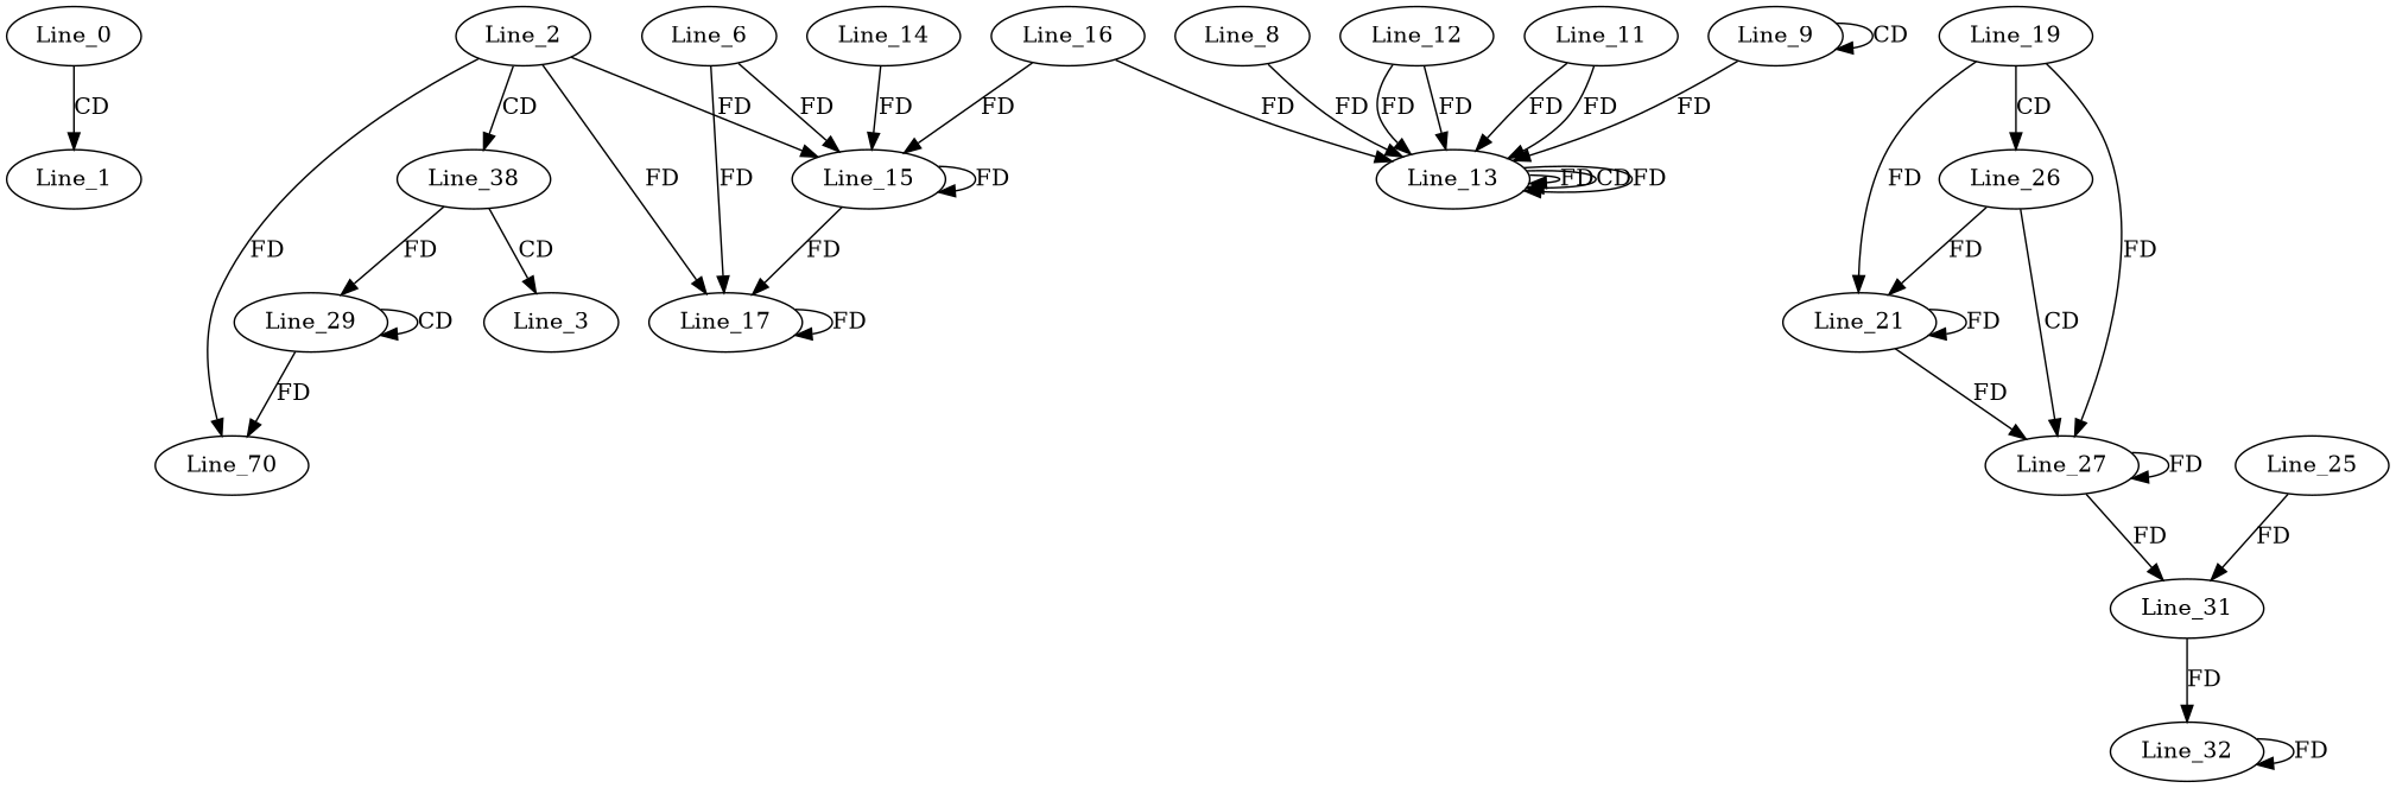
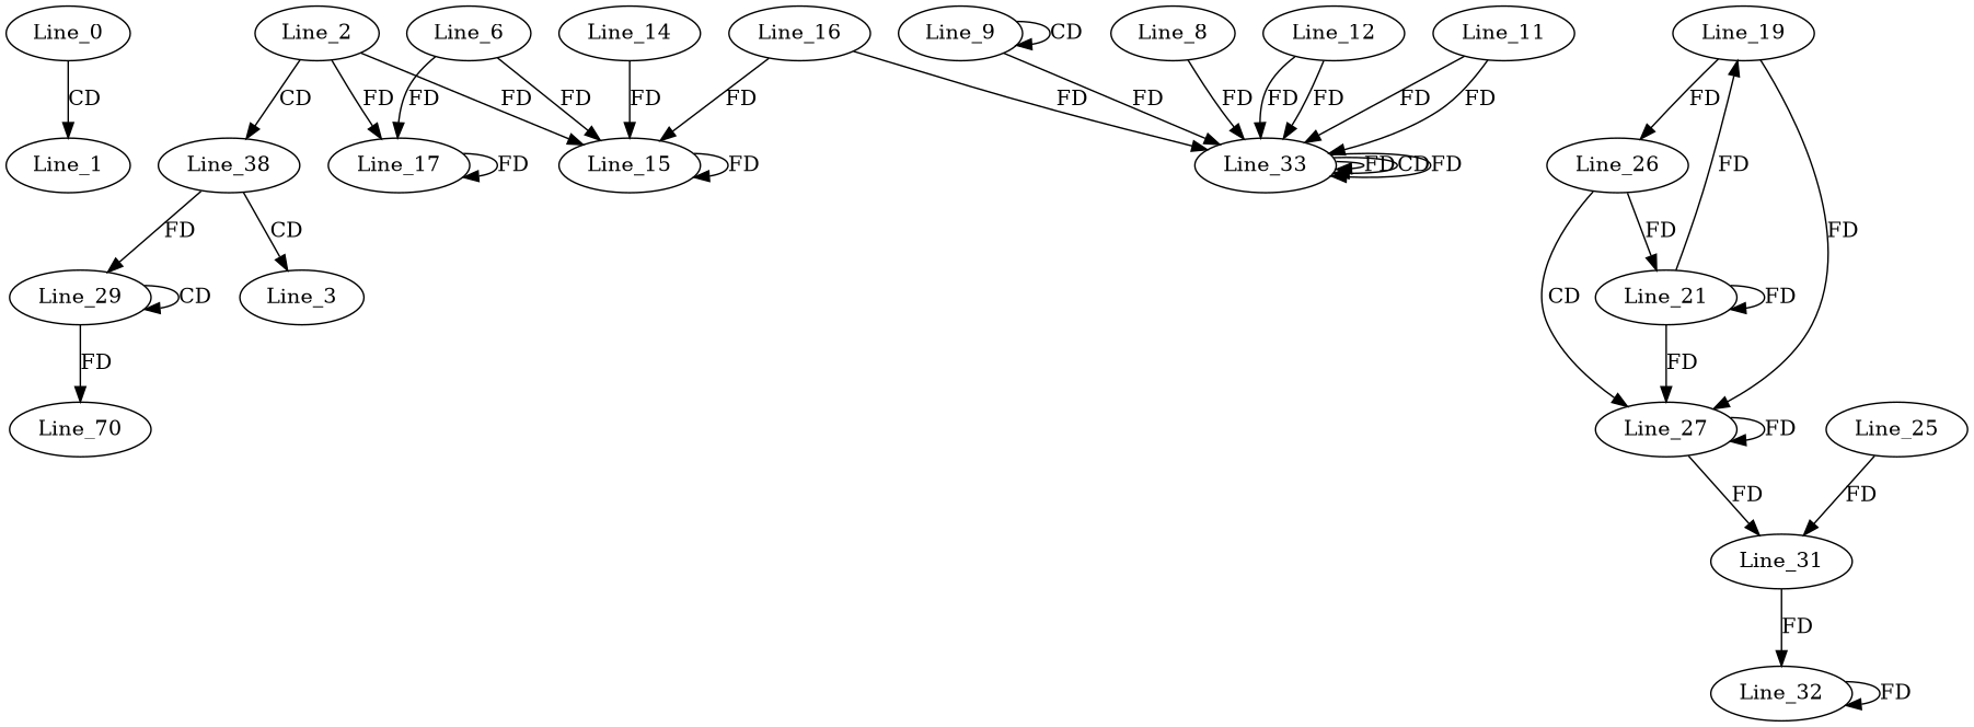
  digraph {
    Line_0
    Line_1
    Line_2
    Line_15
    Line_17
    n6 [label=Line_70]
    Line_38
    Line_29
    Line_3
    Line_32
    Line_9
-   Line_13
+   Line_13 [label=Line_33]
    Line_8
    Line_12
    Line_11
    n16 [label=Line_16]
    Line_6
    Line_14
    Line_19
    Line_21
    Line_26
    Line_27
    Line_31
    Line_25
    Line_0 -> Line_1 [label=CD]
    Line_2 -> Line_15 [label=FD]
    Line_2 -> Line_17 [label=FD]
-   Line_2 -> n6 [label=FD]
    Line_2 -> Line_38 [label=CD]
    Line_15 -> Line_15 [label=FD]
-   Line_15 -> Line_17 [label=FD]
    Line_17 -> Line_17 [label=FD]
    Line_38 -> Line_29 [label=FD]
    Line_38 -> Line_3 [label=CD]
    Line_29 -> n6 [label=FD]
    Line_29 -> Line_29 [label=CD]
    Line_32 -> Line_32 [label=FD]
    Line_9 -> Line_9 [label=CD]
    Line_9 -> Line_13 [label=FD]
    Line_13 -> Line_13 [label=FD]
    Line_13 -> Line_13 [label=CD]
    Line_13 -> Line_13 [label=FD]
    Line_8 -> Line_13 [label=FD]
    Line_12 -> Line_13 [label=FD]
    Line_12 -> Line_13 [label=FD]
    Line_11 -> Line_13 [label=FD]
    Line_11 -> Line_13 [label=FD]
    n16 -> Line_15 [label=FD]
    n16 -> Line_13 [label=FD]
    Line_6 -> Line_15 [label=FD]
    Line_6 -> Line_17 [label=FD]
    Line_14 -> Line_15 [label=FD]
-   Line_19 -> Line_21 [label=FD]
-   Line_19 -> Line_26 [label=CD]
+   Line_21 -> Line_19 [label=FD]
+   Line_19 -> Line_26 [label=FD]
    Line_19 -> Line_27 [label=FD]
    Line_21 -> Line_21 [label=FD]
    Line_21 -> Line_27 [label=FD]
    Line_26 -> Line_21 [label=FD]
    Line_26 -> Line_27 [label=CD]
    Line_27 -> Line_27 [label=FD]
    Line_27 -> Line_31 [label=FD]
    Line_31 -> Line_32 [label=FD]
    Line_25 -> Line_31 [label=FD]
  }
